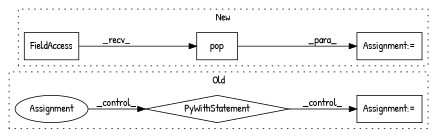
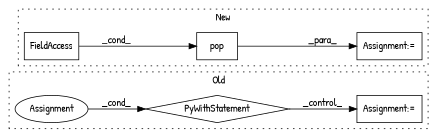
  digraph {
    fontname="Patrick Hand"
    rankdir=LR
    node [a=7 fontname="Patrick Hand" l=1 shape=box]
    edge [fontname="Patrick Hand"]
    n1 [a=104 l="10,2" label=PyWithStatement s="279,311" shape=diamond]
    n2 [a=42 label=Assignment shape=ellipse l=""]
    n3 [label="Assignment:=" s=330]
    n4 [a=32 l="4,1" label=pop s="702,714"]
    n5 [label="Assignment:=" s=691]
    n6 [a=22 l=9 label=FieldAccess s=692]
    subgraph cluster_1 {
      label=Old
      style=dotted
      n1
      n2
      n3
    }
    subgraph cluster_2 {
      label=New
      style=dotted
      n4
      n5
      n6
    }
    n1 -> n3 [label=_control_]
-   n2 -> n1 [label=_control_]
+   n2 -> n1 [label=_cond_]
    n4 -> n5 [label=_para_]
-   n6 -> n4 [label=_recv_]
+   n6 -> n4 [label=_cond_]
  }
